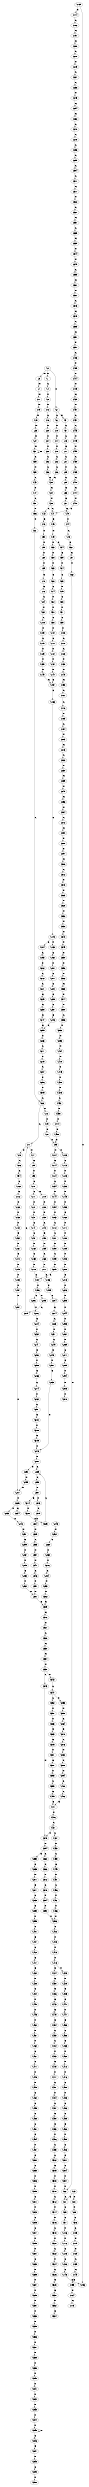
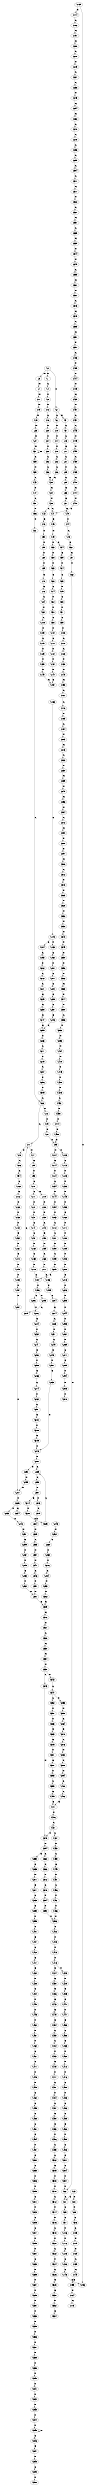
  strict digraph {
    S0
    S1
    S2
    S3
    S4
    S5
    S6
    S7
    S8
    S9
    S10
    S11
    S12
    S13
    S14
    S15
    S16
    S17
    S18
    S19
    S20
    S21
    S22
    S23
    S24
    S25
    S26
    S27
    S28
    S29
    S30
    S31
    S32
    S33
    S34
    S35
    S36
    S37
    S38
    S39
    S40
    S41
    S42
    S43
    S44
    S45
    S46
    S47
    S48
    S49
    S50
    S51
    S52
    S53
    S54
    S55
    S56
    S57
    S58
    S59
    S60
    S61
    S62
    S63
    S64
    S65
    S66
    S67
    S68
    S69
    S70
    S71
    S72
    S81
    S74
    S75
    S76
    S77
    S78
    S79
    S73
    S80
    S82
    S83
    S84
    S85
    S86
    S87
    S88
    S89
    S90
    S91
    S92
    S93
    S94
    S95
    S96
    S97
    S98
    S99
    S100
    S101
    S102
    S103
    S104
    S105
    S106
    S107
    S108
    S109
    S110
    S111
    S112
    S113
    S114
    S115
    S116
    S117
    S118
    S119
    S120
    S121
    S122
    S123
    S124
    S125
    S126
    S127
    S128
    S129
    S130
    S131
    S132
    S133
    S134
    S135
    S136
    S137
    S138
    S139
    S140
    S141
    S142
    S143
    S144
    S145
    S146
    S147
    S148
    S149
    S150
    S151
    S152
    S153
    S154
    S155
    S156
    S157
    S158
    S159
    S160
    S161
    S162
    S163
    S164
    S166
    S167
    S168
    S169
    S170
    S171
    S172
    S173
    S165
    S174
    S175
    S176
    S177
    S178
    S179
    S180
    S181
    S182
    S183
    S184
    S185
    S186
    S187
    S188
    S189
    S190
    S191
    S192
    S193
    S194
    S195
    S196
    S197
    S198
    S199
    S200
    S201
    S202
    S203
    S204
    S205
    S206
    S207
    S208
    S209
    S210
    S211
    S212
    S213
    S214
    S215
    S216
    S217
    S218
    S219
    S220
    S221
    S222
    S223
    S224
    S225
    S226
    S227
    S228
    S229
    S230
    S231
    S232
    S233
    S234
    S235
    S236
    S237
    S238
    S239
    S240
    S241
    S242
    S244
    S245
    S246
    S247
    S248
    S249
    S250
    S251
    S243
    S252
    S253
    S254
    S255
    S256
    S257
    S258
    S259
    S260
    S261
    S262
    S263
    S264
    S265
    S266
    S267
    S268
    S269
    S270
    S271
    S272
    S273
    S274
    S275
    S276
    S277
    S278
    S279
    S280
    S281
    S282
    S283
    S284
    S285
    S286
    S287
    S288
    S289
    S290
    S291
    S292
    S293
    S294
    S295
    S296
    S297
    S298
    S299
    S300
    S301
    S302
    S303
    S304
    S305
    S306
    S307
    S308
    S309
    S310
    S311
    S312
    S313
    S314
    S315
    S316
    S317
    S318
    S319
    S320
    S321
    S322
    S323
    S324
    S325
    S326
    S327
    S328
    S329
    S330
    S331
    S332
    S333
    S334
    S335
    S336
    S337
    S338
    S339
    S340
    S341
    S342
    S343
    S344
    S345
    S346
    S347
    S348
    S349
    S350
    S351
    S352
    S353
    S354
    S355
    S356
    S357
    S358
    S359
    S360
    S361
    S362
    S363
    S364
    S365
    S366
    S367
    S368
    S369
    S370
    S371
    S372
    S373
    S374
    S375
    S376
    S377
    S378
    S379
    S380
    S381
    S382
    S383
    S384
    S385
    S386
    S387
    S388
    S389
    S390
    S391
    S392
    S393
    S394
    S395
    S396
    S397
    S398
    S399
    S400
    S401
    S402
    S403
    S404
    S405
    S406
    S407
    S408
    S409
    S410
    S411
    S412
    S413
    S414
    S415
    S416
    S417
    S418
    S419
    S420
    S421
    S422
    S423
    S424
    S425
    S426
    S427
    S428
    S429
    S430
    S431
    S432
    S433
    S434
    S435
    S436
    S437
    S438
    S439
    S440
    S441
    S442
    S443
    S444
    S445
    S446
    S447
    S448
    S449
    S450
    S451
    S452
    S453
    S454
    S455
    S456
    S457
    S458
    S459
    S460
    S461
    S462
    S463
    S464
    S465
    S466
    S467
    S468
    S469
    S470
    S471
    S472
    S473
    S474
    S475
    S476
    S477
    S478
    S479
    S480
    S481
    S482
    S483
    S484
    S485
    S486
    S487
    S488
    S489
    S490
    S491
    S492
    S493
    S494
    S495
    S496
    S497
    S498
    S499
    S500
    S501
    S502
    S503
    S504
    S505
    S506
    S507
    S508
    S509
    S510
    S511
    S512
    S513
    S514
    S515
    S516
    S517
    S518
    S519
    S520
    S521
    S522
    S523
    S524
    S525
    S526
    S527
    S528
    S529
    S530
    S531
    S532
    S533
    S534
    S535
    S536
    S537
    S538
    S539
    S540
    S541
    S542
    S543
    S544
    S545
    S546
    S547
    S548
    S549
    S550
    S0 -> S1 [label=T]
    S0 -> S2 [label=A]
    S0 -> S3 [label=N]
    S1 -> S4 [label=C]
    S2 -> S5 [label=G]
    S2 -> S6 [label=C]
    S3 -> S7 [label=N]
    S4 -> S8 [label=A]
    S5 -> S9 [label=C]
    S6 -> S10 [label=A]
    S7 -> S11 [label=N]
    S8 -> S12 [label=A]
    S9 -> S13 [label=C]
    S10 -> S14 [label=A]
    S11 -> S15 [label=N]
    S12 -> S16 [label=C]
    S13 -> S17 [label=G]
    S14 -> S18 [label=A]
    S15 -> S19 [label=N]
    S16 -> S20 [label=A]
    S17 -> S21 [label=C]
    S18 -> S22 [label=C]
    S19 -> S23 [label=N]
    S20 -> S24 [label=A]
    S21 -> S25 [label=A]
    S22 -> S26 [label=C]
    S23 -> S27 [label=N]
    S24 -> S28 [label=A]
    S25 -> S29 [label=C]
    S26 -> S30 [label=G]
    S27 -> S31 [label=N]
    S28 -> S32 [label=C]
    S29 -> S33 [label=G]
    S30 -> S34 [label=G]
    S31 -> S31 [label=N]
    S31 -> S35 [label=G]
    S32 -> S36 [label=C]
    S33 -> S37 [label=G]
    S34 -> S38 [label=A]
    S35 -> S39 [label=A]
    S36 -> S30 [label=G]
    S37 -> S40 [label=G]
    S38 -> S41 [label=C]
    S38 -> S42 [label=G]
    S39 -> S43 [label=C]
    S40 -> S44 [label=T]
    S41 -> S45 [label=G]
    S42 -> S46 [label=G]
    S43 -> S47 [label=T]
    S44 -> S48 [label=C]
    S45 -> S49 [label=A]
    S46 -> S50 [label=A]
    S47 -> S51 [label=C]
    S48 -> S52 [label=G]
    S49 -> S53 [label=A]
    S49 -> S54 [label=G]
    S50 -> S55 [label=A]
    S51 -> S56 [label=T]
    S52 -> S57 [label=G]
    S53 -> S58 [label=A]
    S54 -> S59 [label=G]
    S55 -> S60 [label=A]
    S56 -> S61 [label=T]
    S57 -> S62 [label=A]
    S58 -> S63 [label=A]
    S59 -> S64 [label=A]
    S60 -> S65 [label=A]
    S61 -> S66 [label=C]
    S62 -> S67 [label=A]
    S63 -> S68 [label=G]
    S64 -> S69 [label=C]
    S65 -> S70 [label=G]
    S66 -> S71 [label=C]
    S66 -> S72 [label=T]
    S67 -> S81 [label=C]
    S68 -> S74 [label=G]
    S69 -> S75 [label=A]
    S70 -> S76 [label=G]
    S71 -> S77 [label=A]
    S71 -> S78 [label=T]
    S72 -> S79 [label=T]
    S81 -> S89 [label=C]
    S74 -> S82 [label=T]
    S75 -> S83 [label=C]
    S76 -> S84 [label=C]
    S77 -> S85 [label=G]
    S78 -> S86 [label=C]
    S79 -> S87 [label=T]
    S73 -> S81 [label=C]
    S73 -> S80 [label=T]
    S80 -> S88 [label=T]
    S82 -> S90 [label=A]
    S83 -> S91 [label=A]
    S84 -> S92 [label=A]
    S85 -> S93 [label=T]
    S86 -> S94 [label=G]
    S87 -> S95 [label=T]
    S88 -> S96 [label=C]
    S89 -> S97 [label=C]
    S90 -> S98 [label=G]
    S91 -> S99 [label=G]
    S92 -> S100 [label=G]
    S93 -> S101 [label=C]
    S94 -> S102 [label=C]
    S95 -> S103 [label=T]
    S95 -> S104 [label=A]
    S96 -> S105 [label=C]
    S97 -> S106 [label=A]
    S98 -> S107 [label=T]
    S99 -> S108 [label=T]
    S100 -> S109 [label=T]
    S101 -> S110 [label=G]
    S101 -> S111 [label=C]
    S102 -> S112 [label=G]
    S103 -> S113 [label=C]
    S104 -> S114 [label=G]
    S105 -> S115 [label=T]
    S106 -> S116 [label=A]
    S107 -> S117 [label=C]
    S108 -> S118 [label=C]
    S109 -> S119 [label=C]
    S110 -> S120 [label=T]
    S111 -> S121 [label=T]
    S112 -> S122 [label=T]
    S113 -> S123 [label=A]
    S114 -> S124 [label=T]
    S115 -> S125 [label=T]
    S116 -> S126 [label=C]
    S117 -> S127 [label=T]
    S118 -> S128 [label=C]
    S119 -> S129 [label=T]
    S120 -> S130 [label=T]
    S121 -> S131 [label=T]
    S122 -> S132 [label=T]
    S123 -> S133 [label=A]
    S124 -> S134 [label=C]
    S125 -> S135 [label=C]
    S126 -> S136 [label=C]
    S127 -> S137 [label=T]
    S128 -> S138 [label=T]
    S129 -> S139 [label=T]
    S130 -> S140 [label=C]
    S131 -> S141 [label=C]
    S132 -> S142 [label=T]
    S133 -> S143 [label=T]
    S134 -> S144 [label=A]
    S135 -> S145 [label=G]
    S136 -> S146 [label=C]
    S137 -> S147 [label=A]
    S138 -> S148 [label=A]
    S139 -> S149 [label=A]
    S140 -> S150 [label=G]
    S141 -> S151 [label=C]
    S142 -> S152 [label=G]
    S143 -> S153 [label=A]
    S144 -> S154 [label=T]
    S145 -> S155 [label=G]
    S146 -> S156 [label=C]
    S147 -> S157 [label=G]
    S148 -> S158 [label=G]
    S149 -> S157 [label=G]
    S150 -> S159 [label=A]
    S151 -> S160 [label=A]
    S152 -> S161 [label=T]
    S153 -> S162 [label=G]
    S154 -> S163 [label=T]
    S155 -> S164 [label=T]
-   S157 -> S166 [label=C]
    S158 -> S167 [label=C]
    S159 -> S168 [label=C]
    S160 -> S169 [label=C]
    S161 -> S170 [label=G]
    S162 -> S171 [label=T]
    S163 -> S172 [label=C]
    S164 -> S173 [label=G]
    S166 -> S175 [label=C]
    S167 -> S176 [label=C]
    S168 -> S177 [label=T]
    S169 -> S178 [label=T]
    S170 -> S179 [label=T]
    S171 -> S180 [label=T]
    S172 -> S181 [label=C]
    S165 -> S156 [label=A]
    S165 -> S174 [label=T]
    S174 -> S182 [label=C]
    S175 -> S183 [label=T]
    S175 -> S184 [label=C]
    S176 -> S185 [label=T]
    S177 -> S186 [label=C]
    S178 -> S187 [label=C]
    S179 -> S188 [label=T]
    S180 -> S189 [label=A]
    S181 -> S190 [label=A]
    S182 -> S191 [label=G]
    S183 -> S192 [label=C]
    S184 -> S193 [label=C]
    S185 -> S194 [label=C]
    S186 -> S195 [label=T]
    S187 -> S196 [label=T]
    S188 -> S197 [label=T]
    S189 -> S198 [label=T]
    S190 -> S199 [label=C]
    S191 -> S200 [label=G]
    S192 -> S201 [label=T]
    S193 -> S202 [label=T]
    S194 -> S203 [label=A]
    S195 -> S204 [label=C]
    S196 -> S205 [label=T]
    S196 -> S206 [label=C]
    S197 -> S207 [label=A]
    S198 -> S208 [label=T]
    S199 -> S209 [label=T]
    S200 -> S210 [label=C]
    S201 -> S211 [label=C]
    S202 -> S212 [label=C]
    S203 -> S213 [label=G]
    S204 -> S214 [label=G]
    S205 -> S215 [label=C]
    S206 -> S216 [label=T]
    S207 -> S217 [label=T]
    S208 -> S218 [label=G]
    S209 -> S187 [label=C]
    S210 -> S219 [label=A]
    S211 -> S220 [label=C]
    S212 -> S221 [label=C]
    S213 -> S222 [label=C]
    S214 -> S223 [label=C]
    S215 -> S71 [label=C]
    S216 -> S224 [label=G]
    S217 -> S225 [label=T]
    S218 -> S226 [label=T]
    S219 -> S227 [label=C]
    S220 -> S228 [label=G]
    S221 -> S229 [label=G]
    S222 -> S230 [label=T]
    S223 -> S231 [label=T]
    S224 -> S232 [label=T]
    S225 -> S233 [label=A]
    S225 -> S234 [label=G]
    S226 -> S235 [label=T]
    S227 -> S236 [label=C]
    S228 -> S237 [label=G]
    S229 -> S238 [label=G]
    S230 -> S239 [label=G]
    S231 -> S240 [label=C]
    S232 -> S241 [label=C]
    S233 -> S242 [label=A]
    S235 -> S244 [label=A]
    S236 -> S245 [label=A]
    S237 -> S246 [label=G]
    S238 -> S247 [label=G]
    S239 -> S248 [label=A]
    S240 -> S249 [label=G]
    S241 -> S250 [label=G]
    S242 -> S251 [label=A]
    S244 -> S253 [label=A]
    S245 -> S254 [label=G]
    S246 -> S255 [label=G]
    S247 -> S255 [label=G]
    S248 -> S256 [label=G]
    S249 -> S257 [label=T]
    S250 -> S258 [label=T]
    S251 -> S259 [label=G]
    S243 -> S252 [label=A]
    S252 -> S260 [label=G]
    S253 -> S261 [label=A]
    S254 -> S262 [label=G]
    S255 -> S263 [label=A]
    S256 -> S264 [label=A]
    S257 -> S265 [label=G]
    S258 -> S266 [label=G]
    S259 -> S267 [label=A]
    S260 -> S268 [label=A]
    S261 -> S269 [label=T]
    S262 -> S270 [label=C]
    S263 -> S271 [label=C]
    S264 -> S272 [label=C]
    S265 -> S273 [label=T]
    S266 -> S274 [label=C]
    S267 -> S275 [label=A]
    S268 -> S276 [label=A]
    S269 -> S277 [label=C]
    S270 -> S278 [label=C]
    S271 -> S279 [label=T]
    S272 -> S280 [label=G]
    S273 -> S281 [label=T]
    S274 -> S282 [label=T]
    S275 -> S283 [label=G]
    S276 -> S284 [label=G]
    S277 -> S285 [label=G]
    S278 -> S286 [label=C]
    S279 -> S287 [label=C]
    S280 -> S288 [label=T]
    S281 -> S289 [label=C]
    S281 -> S290 [label=T]
    S282 -> S291 [label=C]
    S283 -> S292 [label=T]
    S284 -> S293 [label=T]
    S285 -> S294 [label=T]
    S286 -> S295 [label=C]
    S287 -> S296 [label=T]
    S288 -> S297 [label=T]
    S289 -> S298 [label=G]
    S290 -> S299 [label=A]
    S291 -> S300 [label=G]
    S292 -> S301 [label=A]
    S293 -> S302 [label=A]
    S294 -> S303 [label=T]
    S295 -> S304 [label=C]
    S296 -> S305 [label=T]
    S297 -> S306 [label=G]
    S298 -> S307 [label=T]
    S299 -> S217 [label=T]
    S300 -> S308 [label=T]
    S301 -> S309 [label=G]
    S302 -> S309 [label=G]
    S303 -> S310 [label=T]
    S304 -> S311 [label=C]
    S305 -> S66 [label=C]
    S306 -> S312 [label=C]
    S307 -> S313 [label=T]
    S307 -> S314 [label=G]
    S308 -> S315 [label=G]
    S309 -> S316 [label=G]
    S311 -> S317 [label=G]
    S312 -> S318 [label=T]
    S313 -> S319 [label=G]
    S314 -> S320 [label=T]
    S315 -> S273 [label=T]
    S316 -> S321 [label=A]
    S317 -> S322 [label=A]
    S318 -> S323 [label=T]
    S319 -> S324 [label=A]
    S320 -> S325 [label=T]
    S321 -> S326 [label=C]
    S322 -> S327 [label=C]
    S323 -> S328 [label=T]
    S324 -> S329 [label=A]
    S325 -> S289 [label=C]
    S326 -> S330 [label=G]
    S327 -> S331 [label=G]
    S328 -> S332 [label=A]
    S329 -> S333 [label=G]
    S330 -> S334 [label=G]
    S331 -> S335 [label=C]
    S332 -> S336 [label=A]
    S333 -> S337 [label=A]
    S334 -> S338 [label=A]
    S335 -> S339 [label=G]
    S336 -> S340 [label=A]
    S337 -> S341 [label=A]
    S338 -> S342 [label=A]
    S338 -> S343 [label=C]
    S339 -> S344 [label=A]
    S340 -> S345 [label=T]
    S341 -> S346 [label=G]
    S342 -> S347 [label=C]
    S343 -> S348 [label=A]
    S344 -> S349 [label=A]
    S345 -> S350 [label=T]
    S346 -> S351 [label=T]
    S347 -> S352 [label=C]
    S347 -> S353 [label=T]
    S348 -> S354 [label=A]
    S349 -> S355 [label=C]
    S350 -> S356 [label=T]
    S351 -> S301 [label=A]
    S352 -> S357 [label=A]
    S353 -> S358 [label=A]
    S354 -> S359 [label=G]
    S354 -> S360 [label=C]
    S355 -> S361 [label=G]
    S356 -> S362 [label=T]
    S357 -> S363 [label=A]
    S358 -> S364 [label=G]
    S359 -> S365 [label=G]
    S360 -> S366 [label=G]
    S361 -> S367 [label=A]
    S362 -> S368 [label=G]
    S363 -> S369 [label=G]
    S364 -> S370 [label=G]
    S365 -> S371 [label=N]
    S366 -> S372 [label=T]
    S367 -> S373 [label=C]
    S368 -> S374 [label=T]
    S369 -> S375 [label=G]
    S370 -> S376 [label=G]
    S371 -> S377 [label=G]
    S372 -> S378 [label=C]
    S373 -> S379 [label=G]
    S374 -> S380 [label=T]
    S375 -> S381 [label=A]
    S376 -> S382 [label=A]
    S377 -> S383 [label=C]
    S378 -> S384 [label=T]
    S379 -> S385 [label=C]
    S380 -> S386 [label=C]
    S381 -> S387 [label=G]
    S382 -> S388 [label=G]
    S383 -> S389 [label=G]
    S384 -> S390 [label=T]
    S385 -> S391 [label=G]
    S386 -> S392 [label=A]
    S387 -> S393 [label=A]
    S388 -> S394 [label=A]
    S389 -> S395 [label=A]
    S390 -> S396 [label=A]
    S391 -> S397 [label=T]
    S392 -> S398 [label=A]
    S393 -> S399 [label=C]
    S394 -> S400 [label=C]
    S395 -> S401 [label=G]
    S396 -> S402 [label=C]
    S397 -> S403 [label=C]
    S398 -> S404 [label=A]
    S399 -> S405 [label=G]
    S400 -> S406 [label=G]
    S401 -> S407 [label=G]
    S402 -> S408 [label=T]
    S403 -> S409 [label=T]
    S404 -> S410 [label=A]
    S405 -> S411 [label=G]
    S406 -> S411 [label=G]
    S407 -> S412 [label=C]
    S408 -> S413 [label=T]
    S409 -> S414 [label=T]
    S410 -> S415 [label=C]
    S411 -> S416 [label=A]
    S412 -> S417 [label=G]
    S413 -> S418 [label=A]
    S414 -> S419 [label=A]
    S415 -> S420 [label=T]
    S416 -> S421 [label=C]
    S417 -> S422 [label=G]
    S418 -> S423 [label=A]
    S418 -> S424 [label=G]
    S419 -> S425 [label=G]
    S420 -> S426 [label=T]
    S421 -> S348 [label=A]
    S421 -> S427 [label=C]
    S422 -> S428 [label=A]
    S423 -> S429 [label=A]
    S424 -> S430 [label=G]
    S425 -> S431 [label=A]
    S426 -> S432 [label=C]
    S427 -> S433 [label=A]
    S428 -> S434 [label=C]
    S429 -> S435 [label=G]
    S430 -> S436 [label=G]
    S431 -> S437 [label=C]
    S432 -> S438 [label=T]
    S433 -> S439 [label=C]
    S434 -> S440 [label=T]
    S435 -> S441 [label=G]
    S436 -> S442 [label=G]
    S437 -> S443 [label=C]
    S438 -> S444 [label=T]
    S439 -> S445 [label=G]
    S440 -> S446 [label=T]
    S441 -> S447 [label=A]
    S442 -> S448 [label=G]
    S443 -> S449 [label=A]
    S444 -> S450 [label=T]
    S445 -> S451 [label=T]
    S446 -> S452 [label=A]
    S447 -> S453 [label=G]
    S448 -> S454 [label=G]
    S449 -> S455 [label=A]
    S450 -> S95 [label=T]
    S451 -> S456 [label=C]
    S452 -> S457 [label=A]
    S453 -> S458 [label=G]
    S454 -> S459 [label=C]
    S455 -> S460 [label=C]
    S456 -> S461 [label=T]
    S457 -> S462 [label=T]
    S458 -> S463 [label=G]
    S459 -> S464 [label=C]
    S460 -> S465 [label=C]
    S461 -> S466 [label=T]
    S462 -> S467 [label=C]
    S463 -> S468 [label=T]
    S464 -> S469 [label=A]
    S465 -> S470 [label=G]
    S466 -> S396 [label=A]
    S467 -> S471 [label=G]
    S468 -> S472 [label=T]
    S469 -> S473 [label=G]
    S470 -> S474 [label=G]
    S471 -> S475 [label=T]
    S472 -> S476 [label=A]
    S473 -> S477 [label=T]
    S474 -> S478 [label=A]
    S475 -> S479 [label=T]
    S476 -> S480 [label=C]
    S477 -> S481 [label=C]
    S478 -> S41 [label=C]
    S479 -> S482 [label=C]
    S480 -> S483 [label=T]
    S481 -> S484 [label=T]
    S482 -> S485 [label=C]
    S483 -> S486 [label=C]
    S484 -> S487 [label=C]
    S485 -> S488 [label=C]
    S486 -> S489 [label=G]
    S487 -> S490 [label=G]
    S488 -> S491 [label=C]
    S489 -> S492 [label=G]
    S490 -> S493 [label=G]
    S491 -> S494 [label=G]
    S492 -> S495 [label=T]
    S493 -> S496 [label=T]
    S494 -> S497 [label=T]
    S495 -> S498 [label=C]
    S496 -> S499 [label=C]
    S497 -> S500 [label=G]
    S498 -> S501 [label=G]
    S499 -> S502 [label=C]
    S500 -> S503 [label=G]
    S501 -> S504 [label=G]
    S502 -> S505 [label=G]
    S503 -> S506 [label=T]
    S504 -> S507 [label=A]
    S505 -> S508 [label=A]
    S506 -> S509 [label=A]
    S507 -> S67 [label=A]
    S508 -> S510 [label=A]
    S509 -> S511 [label=C]
    S510 -> S512 [label=C]
    S511 -> S513 [label=T]
    S512 -> S514 [label=T]
    S513 -> S515 [label=C]
    S514 -> S516 [label=T]
    S515 -> S517 [label=C]
    S516 -> S518 [label=C]
    S517 -> S519 [label=T]
    S518 -> S520 [label=T]
    S519 -> S521 [label=A]
    S520 -> S522 [label=C]
    S521 -> S523 [label=C]
    S522 -> S524 [label=T]
    S523 -> S525 [label=T]
    S524 -> S526 [label=C]
    S525 -> S527 [label=T]
    S526 -> S528 [label=G]
    S527 -> S529 [label=T]
    S528 -> S530 [label=G]
    S529 -> S531 [label=T]
    S530 -> S532 [label=T]
    S531 -> S533 [label=T]
    S532 -> S534 [label=G]
    S533 -> S535 [label=T]
    S535 -> S536 [label=T]
    S536 -> S537 [label=T]
    S537 -> S538 [label=A]
    S538 -> S539 [label=A]
    S539 -> S540 [label=A]
    S540 -> S541 [label=A]
    S541 -> S542 [label=A]
    S542 -> S543 [label=A]
    S543 -> S544 [label=A]
    S544 -> S545 [label=A]
    S545 -> S545 [label=A]
    S545 -> S546 [label=C]
    S546 -> S547 [label=G]
    S547 -> S548 [label=A]
    S548 -> S549 [label=C]
    S549 -> S550 [label=T]
  }
